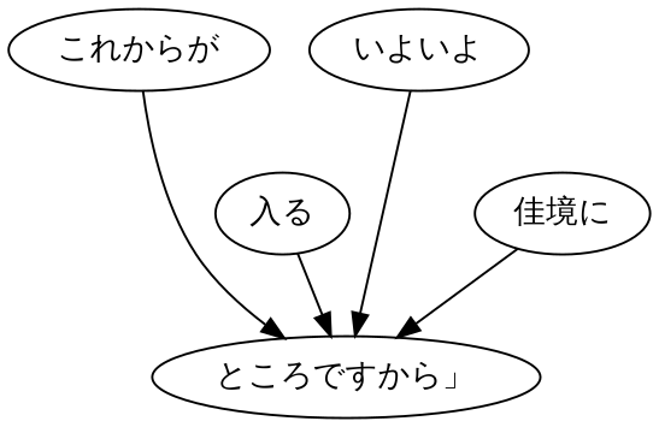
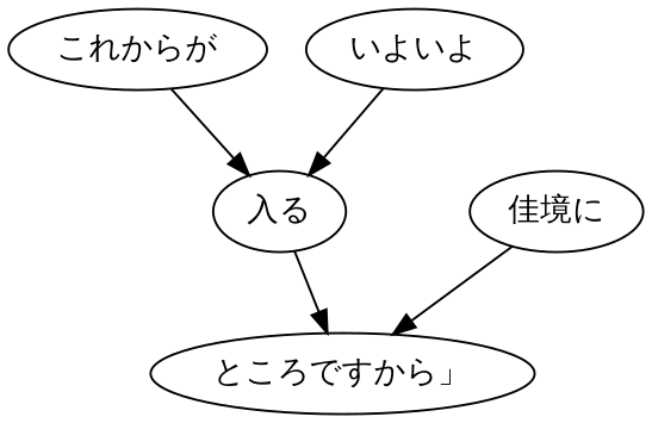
  digraph {
    fontname="Liberation Sans"
    node [fontname="Liberation Sans"]
    edge [fontname="Liberation Sans"]
    n1 [label="これからが"]
    n2 [label="入る"]
    n3 [label="ところですから」"]
    n4 [label="いよいよ"]
    n5 [label="佳境に"]
-   n1 -> n3
+   n1 -> n2
    n2 -> n3
-   n4 -> n3
+   n4 -> n2
    n5 -> n3
  }
